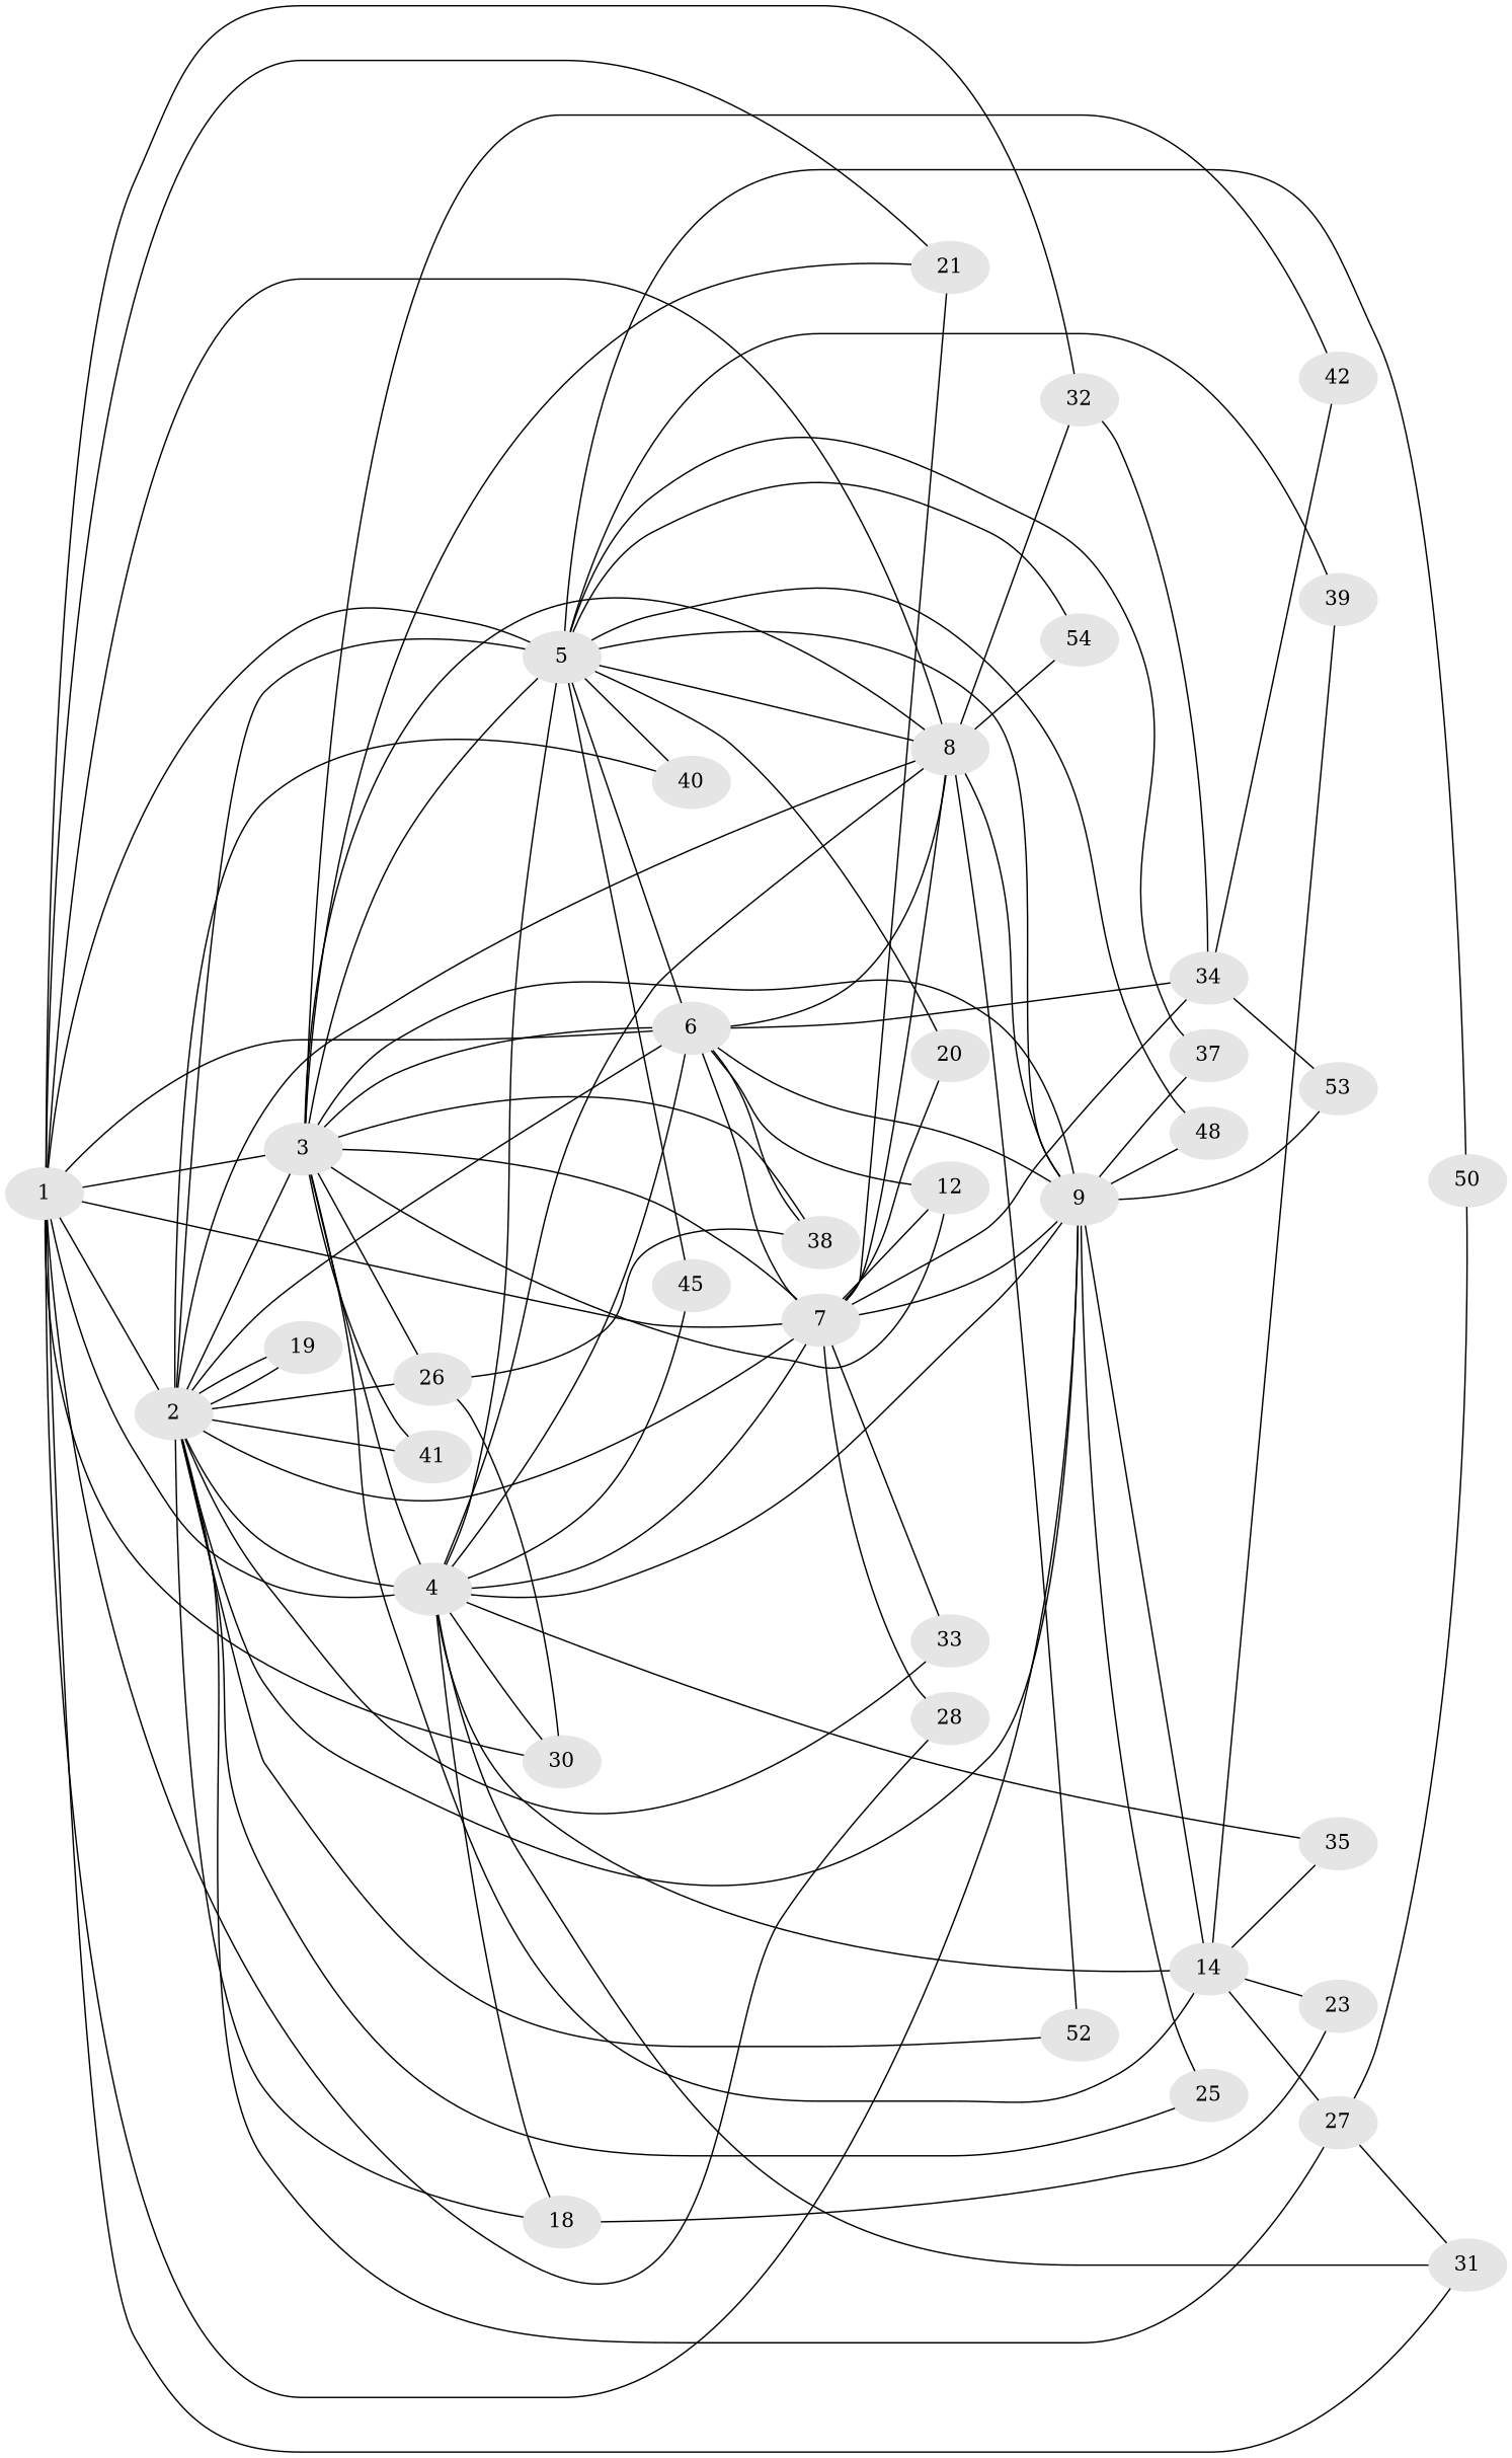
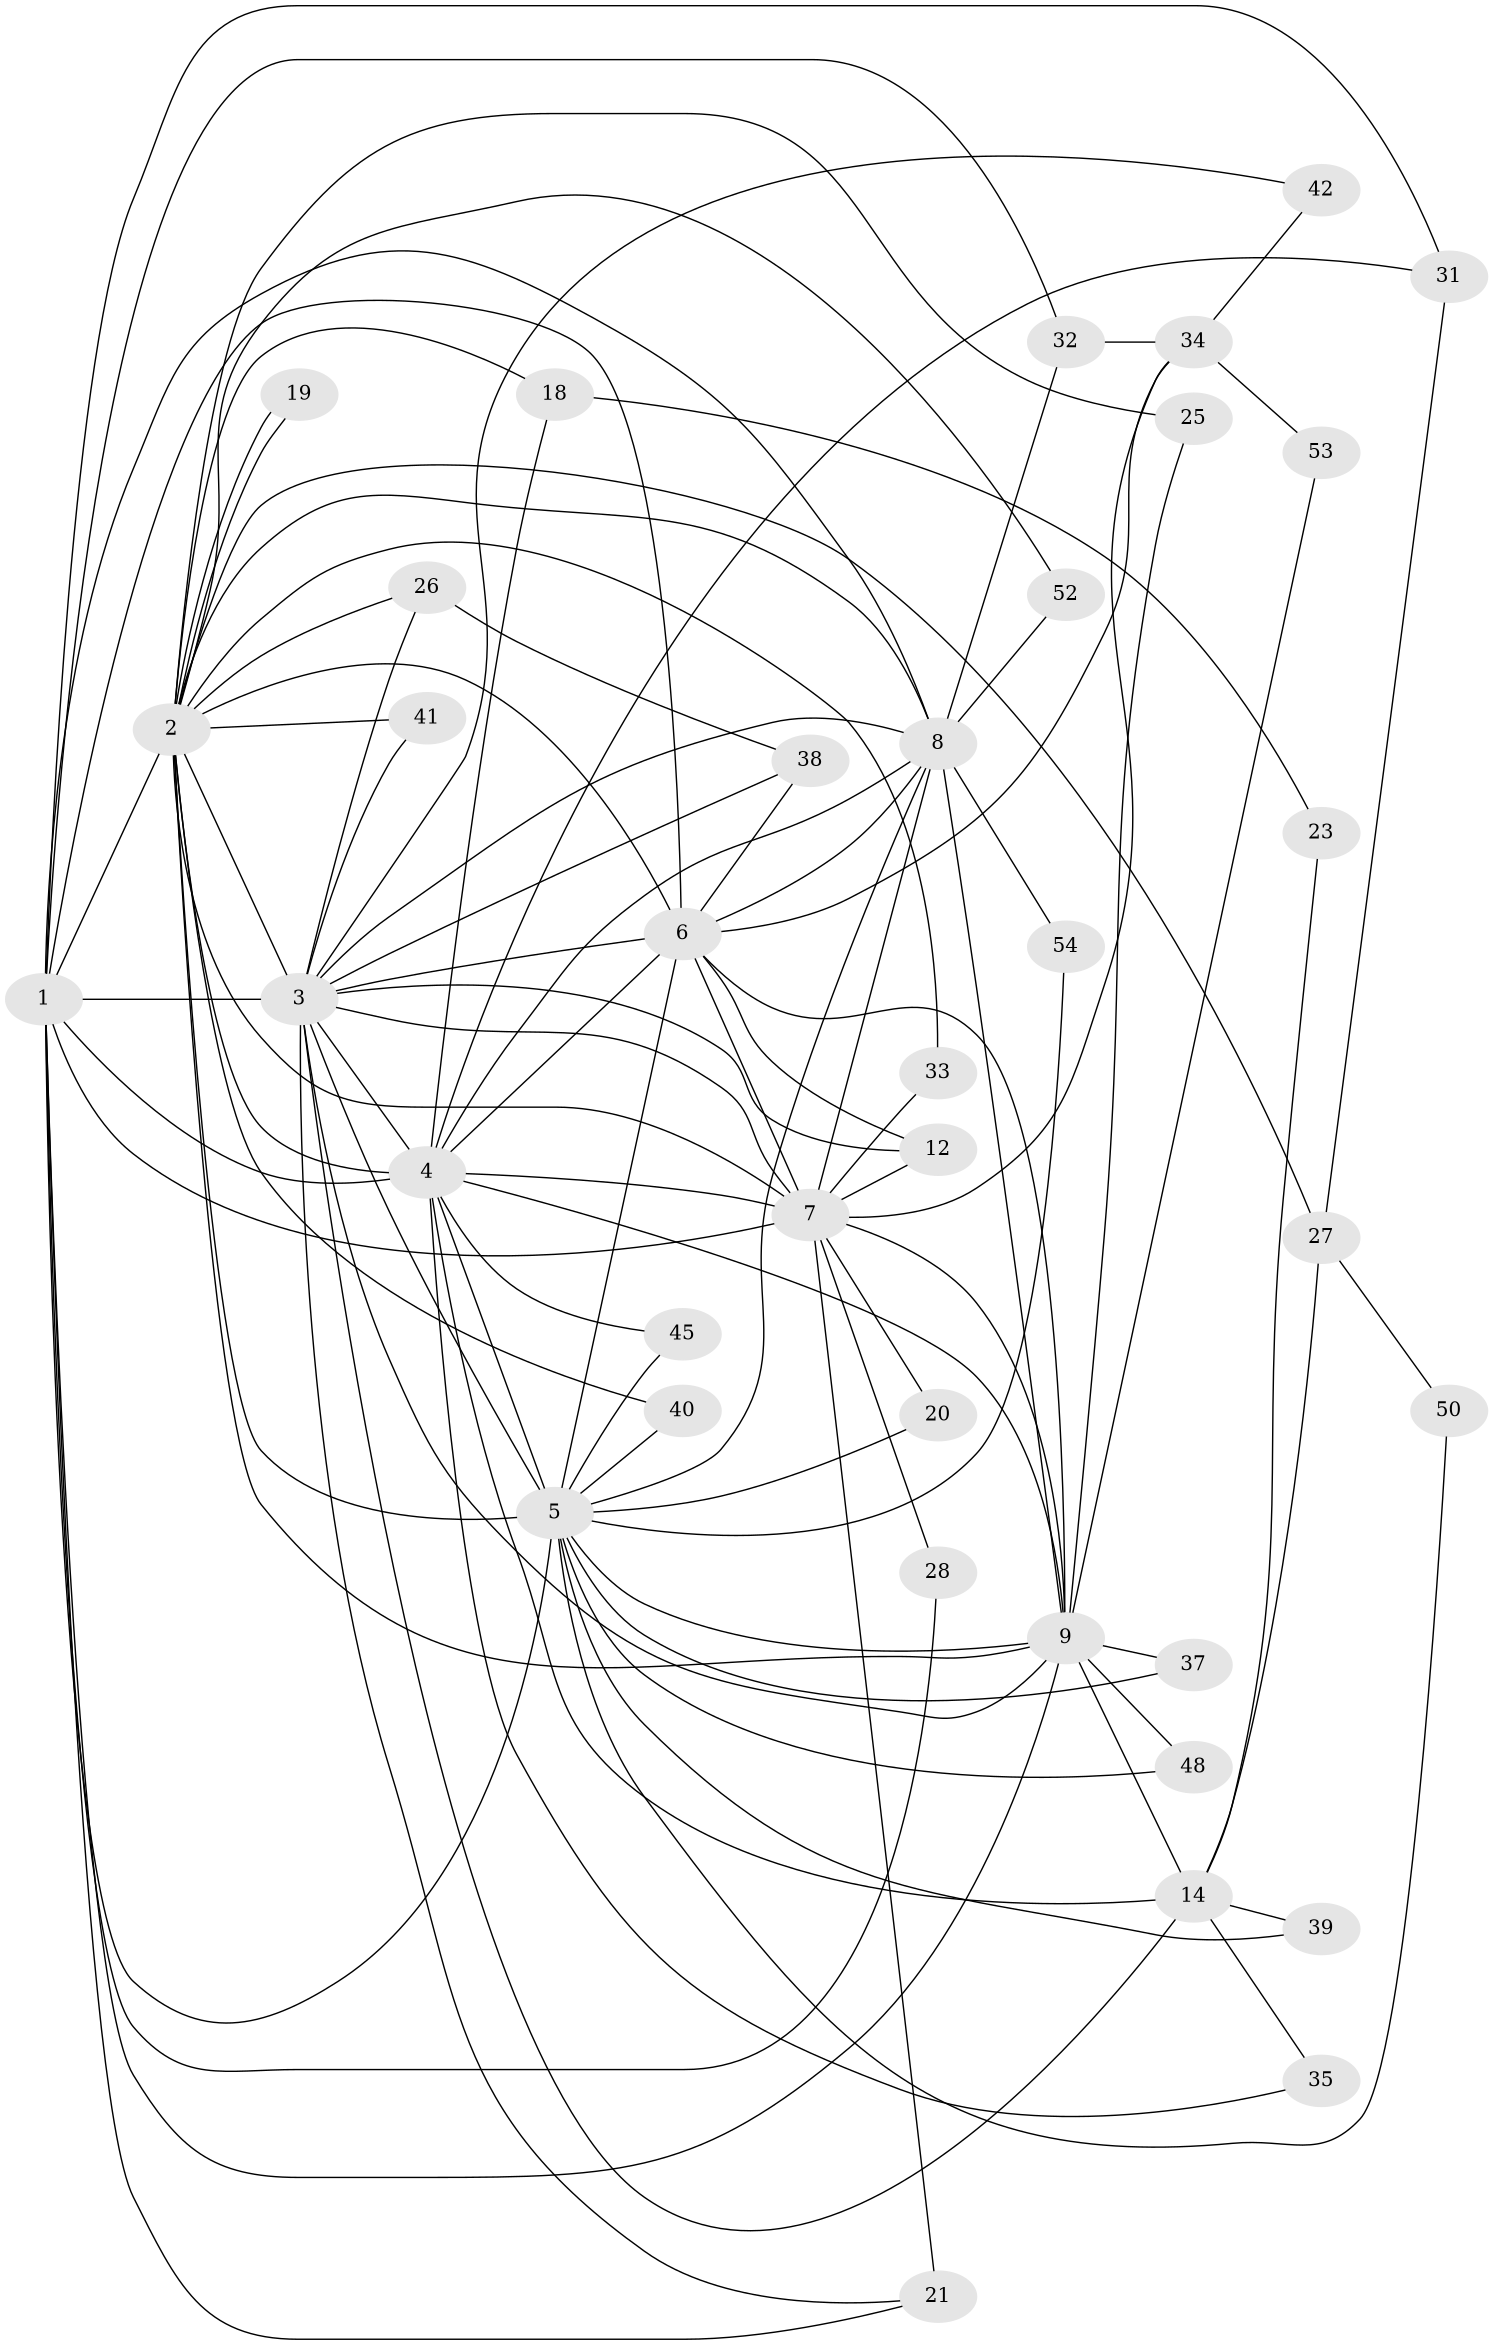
  graph {
    rankdir=LR
    node [color=gray90 style=filled]
    1 [super="+47"]
    2 [super="+17"]
    3 [super="+10"]
    4 [super="+29"]
    5 [super="+49"]
    6 [super="+46"]
    7 [super="+11"]
    8 [super="+13"]
    9 [super="+22"]
    21 [super="+51"]
    28
-   30
    31
    32
    18
    19 [super="+24"]
    25
    26 [super="+55"]
    27 [super="+44"]
    33
    40
    41
    52
    12 [super="+16"]
    14 [super="+56"]
    38 [super="+43"]
    42
    35
    45
    20
    37
    39
    48
    50
    54
    34 [super="+36"]
    53
    23
    1 -- 2
    1 -- 3 [weight=2]
    1 -- 4
    1 -- 5
    1 -- 6
    1 -- 7
    1 -- 8
    1 -- 9
    1 -- 21
    1 -- 28
-   1 -- 30
    1 -- 31
    1 -- 32
    2 -- 3 [weight=3]
    2 -- 4 [weight=2]
    2 -- 5
    2 -- 6
    2 -- 7 [weight=2]
    2 -- 8
    2 -- 9
    2 -- 18
    2 -- 19 [weight=2]
    2 -- 19
    2 -- 25
    2 -- 26
    2 -- 27
    2 -- 33
    2 -- 40
    2 -- 41
    2 -- 52
    3 -- 4 [weight=2]
    3 -- 5 [weight=2]
    3 -- 6 [weight=2]
    3 -- 7 [weight=2]
    3 -- 8 [weight=2]
    3 -- 9 [weight=2]
    3 -- 21
    3 -- 26
    3 -- 41
    3 -- 12
    3 -- 14
    3 -- 38
    3 -- 42
    4 -- 5
    4 -- 6
    4 -- 7
    4 -- 8
    4 -- 9
-   4 -- 30
    4 -- 31
    4 -- 18
    4 -- 14
    4 -- 35
    4 -- 45
    5 -- 6 [weight=3]
    5 -- 8
    5 -- 9
    5 -- 40
    5 -- 45
    5 -- 20
    5 -- 37
    5 -- 39
    5 -- 48
    5 -- 50
    5 -- 54
    6 -- 7
    6 -- 8
    6 -- 9
    6 -- 12
    6 -- 38
    6 -- 34
    7 -- 8
    7 -- 9 [weight=2]
    7 -- 21
    7 -- 28
    7 -- 33
    7 -- 12
    7 -- 20
    7 -- 34
    8 -- 9
    8 -- 32
    8 -- 52
    8 -- 54
    9 -- 25
    9 -- 14
    9 -- 37
    9 -- 48
    9 -- 53
    32 -- 34
    18 -- 23
-   26 -- 30
    26 -- 38
    27 -- 31
    27 -- 50
    14 -- 27
    14 -- 35
    14 -- 39
    14 -- 23
    34 -- 42
    34 -- 53
  }
